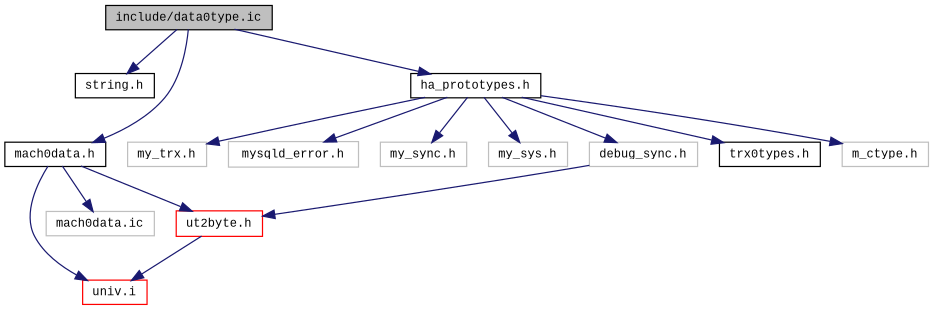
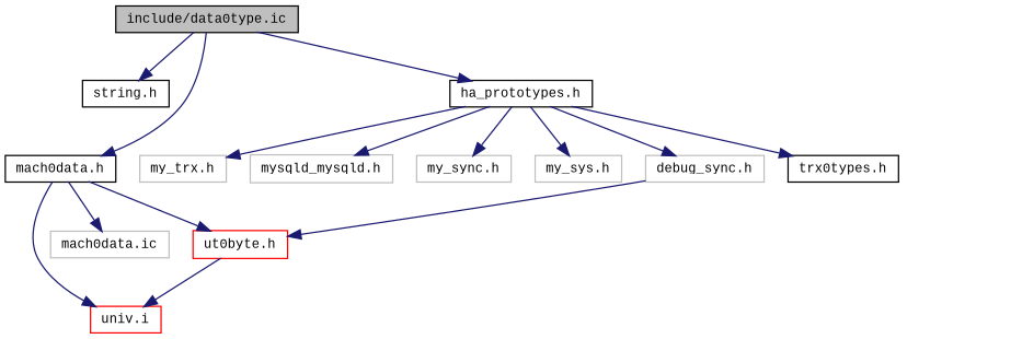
  digraph {
    fontname="Liberation Mono"
    node [color=grey75 fontname="Liberation Mono" fontsize=10 shape=record]
    edge [color=midnightblue fontname="Liberation Mono" fontsize=10 labelfontname=FreeSans labelfontsize=10 style=solid]
    n1 [color=black fillcolor=grey75 fontcolor=black height=0.2 label="include/data0type.ic" style=filled width=0.4]
    n2 [color=black height=0.2 label="string.h" width=0.4]
    n3 [color=black height=0.2 label="mach0data.h" width=0.4]
    n4 [color=black height=0.2 label="ha_prototypes.h" width=0.4]
    n5 [color=red height=0.2 label="univ.i" width=0.4]
-   n6 [color=red height=0.2 label="ut2byte.h" width=0.4]
+   n6 [color=red height=0.2 label="ut0byte.h" width=0.4]
    n7 [height=0.2 label="mach0data.ic" width=0.4]
    n8 [height=0.2 label="my_trx.h" width=0.4]
-   n9 [height=0.2 label="mysqld_error.h" width=0.4]
+   n9 [height=0.2 label="mysqld_mysqld.h" width=0.4]
    n10 [height=0.2 label="my_sync.h" width=0.4]
    n11 [height=0.2 label="my_sys.h" width=0.4]
    n12 [height=0.2 label="debug_sync.h" width=0.4]
    n13 [color=black height=0.2 label="trx0types.h" width=0.4]
-   n14 [height=0.2 label="m_ctype.h" width=0.4]
    n1 -> n2
    n1 -> n3
    n1 -> n4
    n3 -> n5
    n3 -> n6
    n3 -> n7
    n4 -> n8
    n4 -> n9
    n4 -> n10
    n4 -> n11
    n4 -> n12
    n4 -> n13
-   n4 -> n14
    n6 -> n5
    n12 -> n6
  }
